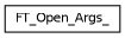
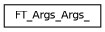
  digraph {
    rankdir=LR
-   n1 [color=black fillcolor=white fontname=Helvetica fontsize=10 height=0.2 label=FT_Open_Args_ shape=record style=filled width=0.4]
+   n1 [color=black fillcolor=white fontname=Helvetica fontsize=10 height=0.2 label=FT_Args_Args_ shape=record style=filled width=0.4]
  }
